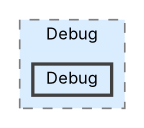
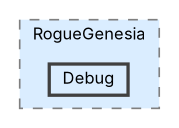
  digraph {
    compound=true
    fontname=Inter
    n1 [color=grey25 fillcolor="#daedff" fontname=Inter fontsize=10 height=0.2 label=Debug shape=box style="filled,bold" width=0.4]
    subgraph cluster_1 {
      bgcolor="#daedff"
      fontsize=10
-     label=Debug
+     label=RogueGenesia
      pencolor=grey50
      style="filled,dashed"
      n1
    }
  }
